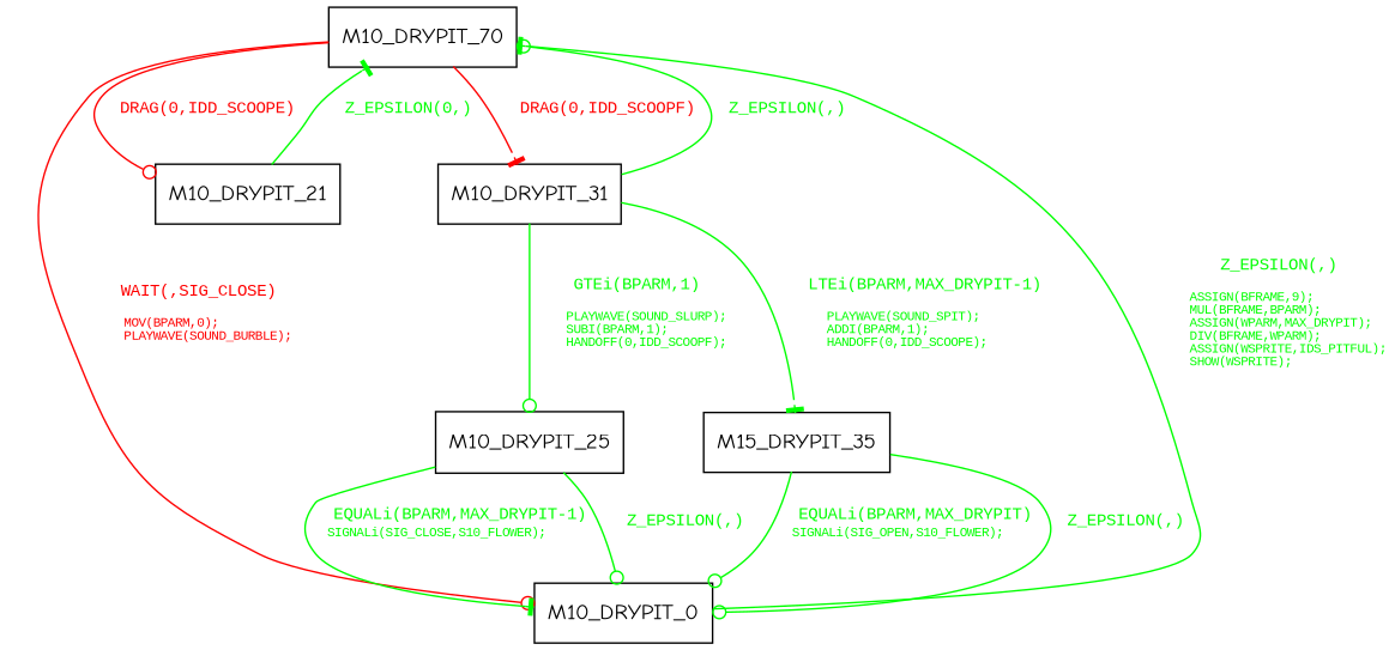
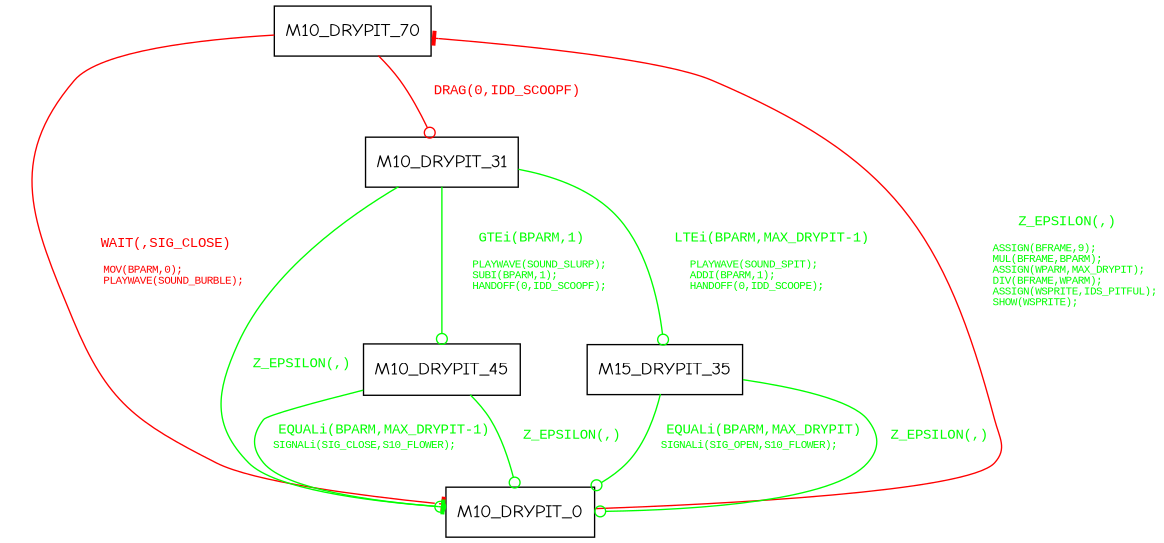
  digraph {
    fontname="Comic Neue"
    node [fontname="Comic Neue" shape=record]
    edge [arrowhead=odot color=green fontcolor=green fontname="Comic Neue"]
    n1 [label=M10_DRYPIT_70]
    M10_DRYPIT_0
-   M10_DRYPIT_21
    M10_DRYPIT_31
-   M10_DRYPIT_25
+   M10_DRYPIT_25 [label=M10_DRYPIT_45]
    n6 [label=M15_DRYPIT_35]
-   n1 -> M10_DRYPIT_0 [color=red fontcolor=red label=< <font face="Courier New" point-size="10"> WAIT(,SIG_CLOSE)<br/> <font point-size="8"><br align="left"/>     MOV(BPARM,0);<br align="left"/>     PLAYWAVE(SOUND_BURBLE);<br align="left"/> </font></font>>]
-   n1 -> M10_DRYPIT_21 [color=red fontcolor=red label=< <font face="Courier New" point-size="10"> DRAG(0,IDD_SCOOPE)<br/> </font>>]
-   n1 -> M10_DRYPIT_31 [arrowhead=tee color=red fontcolor=red label=< <font face="Courier New" point-size="10"> DRAG(0,IDD_SCOOPF)<br/> </font>>]
-   M10_DRYPIT_0 -> n1 [arrowhead=tee label=< <font face="Courier New" point-size="10"> Z_EPSILON(,)<br/> <font point-size="8"><br align="left"/>     ASSIGN(BFRAME,9);<br align="left"/>     MUL(BFRAME,BPARM);<br align="left"/>     ASSIGN(WPARM,MAX_DRYPIT);<br align="left"/>     DIV(BFRAME,WPARM);<br align="left"/>     ASSIGN(WSPRITE,IDS_PITFUL);<br align="left"/>     SHOW(WSPRITE);<br align="left"/> </font></font>>]
-   M10_DRYPIT_21 -> n1 [arrowhead=tee label=< <font face="Courier New" point-size="10"> Z_EPSILON(0,)<br/> </font>>]
-   M10_DRYPIT_31 -> n1 [label=< <font face="Courier New" point-size="10"> Z_EPSILON(,)<br/> </font>>]
+   n1 -> M10_DRYPIT_0 [arrowhead=tee color=red fontcolor=red label=< <font face="Courier New" point-size="10"> WAIT(,SIG_CLOSE)<br/> <font point-size="8"><br align="left"/>     MOV(BPARM,0);<br align="left"/>     PLAYWAVE(SOUND_BURBLE);<br align="left"/> </font></font>>]
+   n1 -> M10_DRYPIT_31 [color=red fontcolor=red label=< <font face="Courier New" point-size="10"> DRAG(0,IDD_SCOOPF)<br/> </font>>]
+   M10_DRYPIT_0 -> n1 [arrowhead=tee color=red label=< <font face="Courier New" point-size="10"> Z_EPSILON(,)<br/> <font point-size="8"><br align="left"/>     ASSIGN(BFRAME,9);<br align="left"/>     MUL(BFRAME,BPARM);<br align="left"/>     ASSIGN(WPARM,MAX_DRYPIT);<br align="left"/>     DIV(BFRAME,WPARM);<br align="left"/>     ASSIGN(WSPRITE,IDS_PITFUL);<br align="left"/>     SHOW(WSPRITE);<br align="left"/> </font></font>>]
+   M10_DRYPIT_31 -> M10_DRYPIT_0 [label=< <font face="Courier New" point-size="10"> Z_EPSILON(,)<br/> </font>>]
    M10_DRYPIT_31 -> M10_DRYPIT_25 [label=< <font face="Courier New" point-size="10"> GTEi(BPARM,1)<br/> <font point-size="8"><br align="left"/>     PLAYWAVE(SOUND_SLURP);<br align="left"/>     SUBI(BPARM,1);<br align="left"/>     HANDOFF(0,IDD_SCOOPF);<br align="left"/> </font></font>>]
-   M10_DRYPIT_31 -> n6 [arrowhead=tee label=< <font face="Courier New" point-size="10"> LTEi(BPARM,MAX_DRYPIT-1)<br/> <font point-size="8"><br align="left"/>     PLAYWAVE(SOUND_SPIT);<br align="left"/>     ADDI(BPARM,1);<br align="left"/>     HANDOFF(0,IDD_SCOOPE);<br align="left"/> </font></font>>]
+   M10_DRYPIT_31 -> n6 [label=< <font face="Courier New" point-size="10"> LTEi(BPARM,MAX_DRYPIT-1)<br/> <font point-size="8"><br align="left"/>     PLAYWAVE(SOUND_SPIT);<br align="left"/>     ADDI(BPARM,1);<br align="left"/>     HANDOFF(0,IDD_SCOOPE);<br align="left"/> </font></font>>]
    M10_DRYPIT_25 -> M10_DRYPIT_0 [arrowhead=tee label=< <font face="Courier New" point-size="10"> EQUALi(BPARM,MAX_DRYPIT-1)<br/> <font point-size="8">SIGNALi(SIG_CLOSE,S10_FLOWER);<br align="left"/> </font></font>>]
    M10_DRYPIT_25 -> M10_DRYPIT_0 [label=< <font face="Courier New" point-size="10"> Z_EPSILON(,)<br/> </font>>]
    n6 -> M10_DRYPIT_0 [label=< <font face="Courier New" point-size="10"> EQUALi(BPARM,MAX_DRYPIT)<br/> <font point-size="8">SIGNALi(SIG_OPEN,S10_FLOWER);<br align="left"/> </font></font>>]
    n6 -> M10_DRYPIT_0 [label=< <font face="Courier New" point-size="10"> Z_EPSILON(,)<br/> </font>>]
  }
